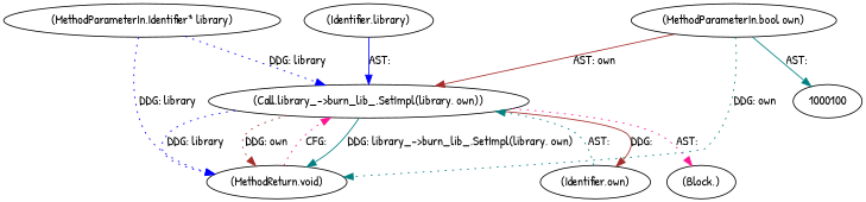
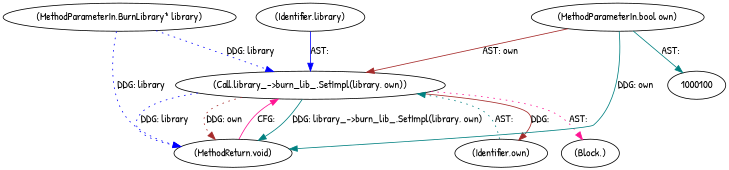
  digraph {
    fontname="Patrick Hand"
    node [fontname="Patrick Hand"]
    edge [color=teal fontname="Patrick Hand" style=dotted]
    n1 [label="(Call,library_->burn_lib_.SetImpl(library, own))"]
    n2 [label="(Identifier,own)"]
    n3 [label="(MethodReturn,void)"]
    n4 [label="(Block,)"]
-   n5 [label="(MethodParameterIn,Identifier* library)"]
+   n5 [label="(MethodParameterIn,BurnLibrary* library)"]
    n6 [label="(MethodParameterIn,bool own)"]
    1000100
    n8 [label="(Identifier,library)"]
    n1 -> n2 [color=brown label="DDG: " style=solid]
    n1 -> n3 [label="DDG: library_->burn_lib_.SetImpl(library, own)" style=solid]
    n1 -> n3 [color=blue label="DDG: library"]
    n1 -> n3 [color=brown label="DDG: own"]
    n1 -> n4 [color=deeppink label="AST: "]
    n2 -> n1 [label="AST: "]
-   n3 -> n1 [color=deeppink label="CFG: "]
+   n3 -> n1 [color=deeppink label="CFG: " style=solid]
    n5 -> n1 [color=blue label="DDG: library"]
    n5 -> n3 [color=blue label="DDG: library"]
    n6 -> n1 [color=brown label="AST: own" style=solid]
-   n6 -> n3 [label="DDG: own"]
+   n6 -> n3 [label="DDG: own" style=solid]
    n6 -> 1000100 [label="AST: " style=solid]
    n8 -> n1 [color=blue label="AST: " style=solid]
  }
